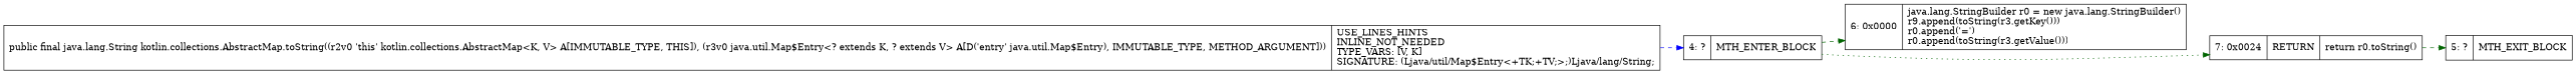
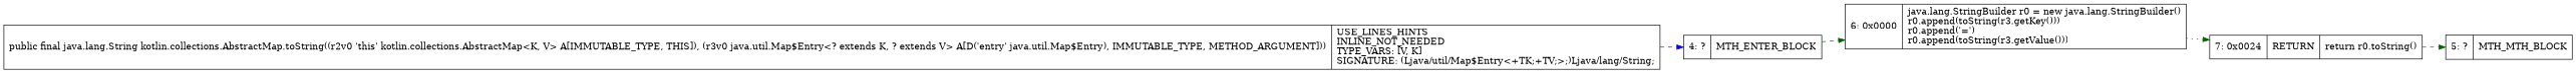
  digraph {
    rankdir=LR
    node [shape=record]
    edge [color=darkgreen style=dashed]
    n1 [label="{4\:\ ?|MTH_ENTER_BLOCK\l}"]
-   n2 [label="{6\:\ 0x0000|java.lang.StringBuilder r0 = new java.lang.StringBuilder()\lr9.append(toString(r3.getKey()))\lr0.append('=')\lr0.append(toString(r3.getValue()))\l}"]
+   n2 [label="{6\:\ 0x0000|java.lang.StringBuilder r0 = new java.lang.StringBuilder()\lr0.append(toString(r3.getKey()))\lr0.append('=')\lr0.append(toString(r3.getValue()))\l}"]
    n3 [label="{7\:\ 0x0024|RETURN\l|return r0.toString()\l}"]
-   n4 [label="{5\:\ ?|MTH_EXIT_BLOCK\l}"]
+   n4 [label="{5\:\ ?|MTH_MTH_BLOCK\l}"]
    n5 [label="{public final java.lang.String kotlin.collections.AbstractMap.toString((r2v0 'this' kotlin.collections.AbstractMap\<K, V\> A[IMMUTABLE_TYPE, THIS]), (r3v0 java.util.Map$Entry\<? extends K, ? extends V\> A[D('entry' java.util.Map$Entry), IMMUTABLE_TYPE, METHOD_ARGUMENT]))  | USE_LINES_HINTS\lINLINE_NOT_NEEDED\lTYPE_VARS: [V, K]\lSIGNATURE: (Ljava\/util\/Map$Entry\<+TK;+TV;\>;)Ljava\/lang\/String;\l}"]
    n1 -> n2
-   n1 -> n3 [style=dotted]
+   n2 -> n3 [style=dotted]
    n3 -> n4
    n5 -> n1 [color=blue]
  }
